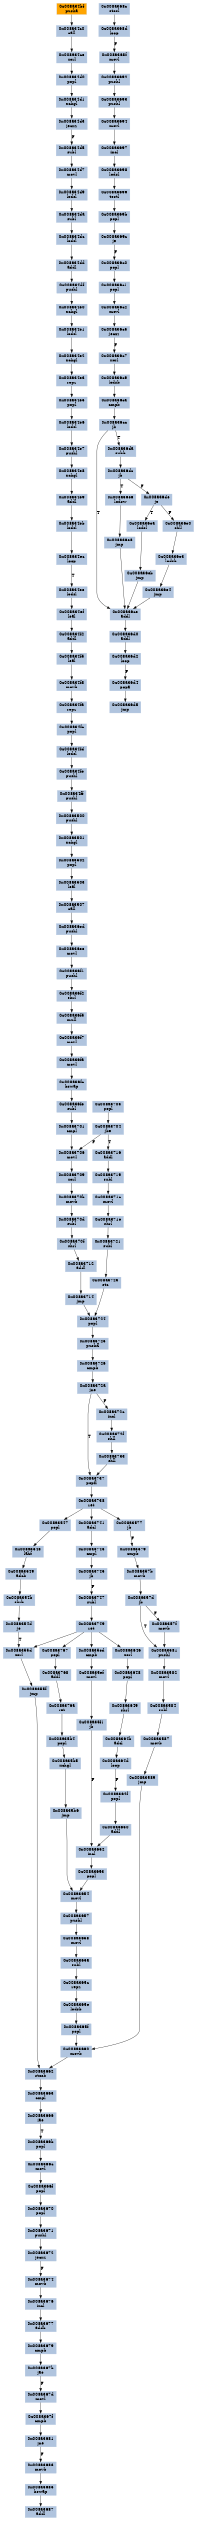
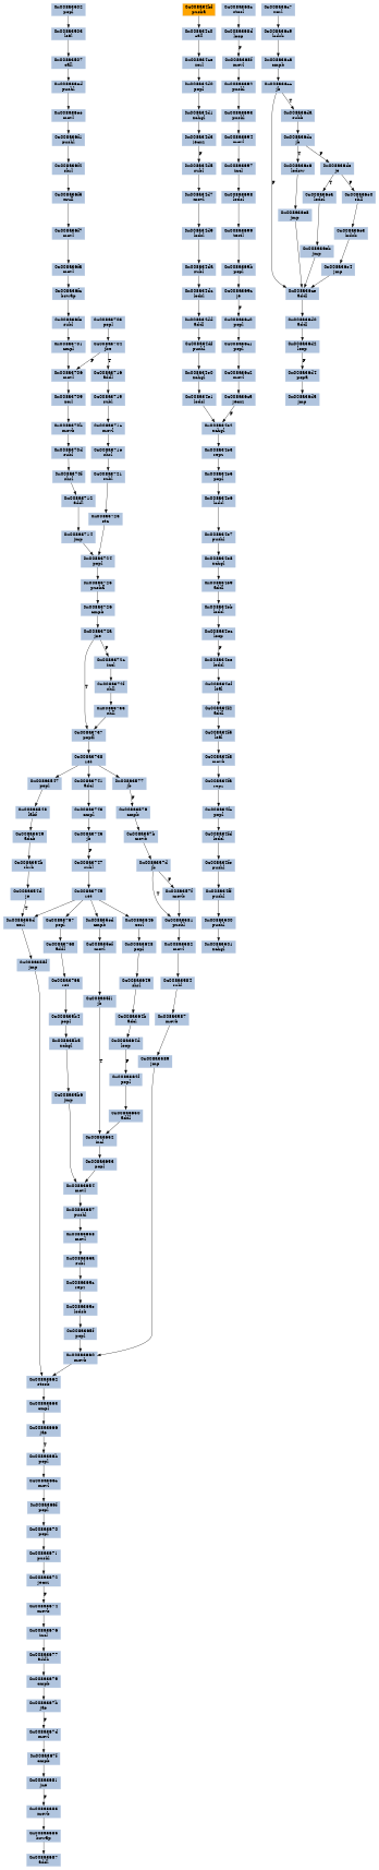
  strict digraph {
    node [color=lightsteelblue fillcolor=lightsteelblue shape=rectangle style=filled]
    edge [color="#000000"]
    n1 [label="0x008a370f\nshrl"]
    n2 [label="0x008a3712\naddl"]
    n3 [label="0x008a3714\njmp"]
    n4 [label="0x008a3724\npopl"]
    n5 [label="0x008a368f\nmovl"]
    n6 [label="0x008a3692\npushl"]
    n7 [label="0x008a3693\npushl"]
    n8 [label="0x008a3694\nmovl"]
    n9 [label="0x008a3676\nincl"]
    n10 [label="0x008a3677\naddb"]
    n11 [label="0x008a3679\ncmpb"]
    n12 [label="0x008a367b\njae"]
    n13 [label="0x008a3657\npushl"]
    n14 [label="0x008a3658\nmovl"]
    n15 [label="0x008a365a\nsubl"]
    n16 [label="0x008a365c\nrepz"]
    n17 [label="0x008a3500\npushl"]
    n18 [label="0x008a3501\nxchgl"]
    n19 [label="0x008a3502\npopl"]
    n20 [label="0x008a3503\nleal"]
    n21 [label="0x008a34df\npushl"]
    n22 [label="0x008a34e0\nxchgl"]
    n23 [label="0x008a34e1\nlodsl"]
    n24 [label="0x008a34e2\nxchgl"]
    n25 [label="0x008a34d7\nmovl"]
    n26 [label="0x008a34d9\nlodsl"]
    n27 [label="0x008a34da\nsubl"]
    n28 [label="0x008a34dc\nlodsl"]
    n29 [label="0x008a3701\ncmpl"]
    n30 [label="0x008a3706\nmovl"]
    n31 [label="0x008a3703\npopl"]
    n32 [label="0x008a3704\njbe"]
    n33 [label="0x008a3716\naddl"]
    n34 [label="0x008a36fa\nmovl"]
    n35 [label="0x008a36fc\nbswap"]
    n36 [label="0x008a36fe\nsubl"]
    n37 [label="0x008a36c5\njecxz"]
    n38 [label="0x008a36c7\nxorl"]
    n39 [label="0x008a36c9\nlodsb"]
    n40 [label="0x008a36ca\ncmpb"]
    n41 [label="0x008a34d5\nsubl"]
    n42 [label="0x008a367d\nmovl"]
    n43 [label="0x008a367f\ncmpb"]
    n44 [label="0x008a3681\njne"]
    n45 [label="0x008a3683\nmovb"]
    n46 [label="0x008a364f\npopl"]
    n47 [label="0x008a3650\naddl"]
    n48 [label="0x008a3652\nincl"]
    n49 [label="0x008a3653\npopl"]
    n50 [label="0x008a34e8\nxchgl"]
    n51 [label="0x008a34e9\naddl"]
    n52 [label="0x008a34eb\nlodsl"]
    n53 [label="0x008a34ec\nloop"]
    n54 [label="0x008a36ce\naddl"]
    n55 [label="0x008a36d0\naddl"]
    n56 [label="0x008a36d2\nloop"]
    n57 [label="0x008a36d4\npopa"]
    n58 [label="0x008a3726\ncmpb"]
    n59 [label="0x008a372a\njne"]
    n60 [label="0x008a3737\npopfl"]
    n61 [label="0x008a372c\nincl"]
    n62 [label="0x008a3738\nret"]
    n63 [label="0x008a372f\nshll"]
    n64 [label="0x008a3743\ncmpl"]
    n65 [label="0x008a3745\njb"]
    n66 [label="0x008a3747\nsubl"]
    n67 [label="0x008a3749\nret"]
    n68 [label="0x008a34fa\nrepz"]
    n69 [label="0x008a34fc\npopl"]
    n70 [label="0x008a34fd\nlodsl"]
    n71 [label="0x008a34fe\npushl"]
    n72 [label="0x008a34ee\nlodsl"]
    n73 [label="0x008a34ef\nleal"]
    n74 [label="0x008a34f2\naddl"]
    n75 [label="0x008a34f5\nleal"]
    n76 [label="0x008a370d\nsubl"]
    n77 [label="0x008a3685\nbswap"]
    n78 [label="0x008a3687\naddl"]
    n79 [label="0x008a34e3\nrepz"]
    n80 [label="0x008a34e5\npopl"]
    n81 [label="0x008a34e6\nlodsl"]
    n82 [label="0x008a34e7\npushl"]
    n83 [label="0x008a365e\nlodsb"]
    n84 [label="0x008a365f\npopl"]
    n85 [label="0x008a34dd\naddl"]
    n86 [label="0x008a36cc\njb"]
    n87 [label="0x008a36da\nsubb"]
    n88 [label="0x008a36dc\njb"]
    n89 [label="0x008a36e6\nlodsw"]
    n90 [label="0x008a36de\nje"]
    n91 [label="0x008a355d\nxorl"]
    n92 [label="0x008a3767\npopl"]
    n93 [label="0x008a35ed\ncmpb"]
    n94 [label="0x008a3646\nxorl"]
    n95 [label="0x008a3548\nlahf"]
    n96 [label="0x008a3549\nadcb"]
    n97 [label="0x008a354b\nshrb"]
    n98 [label="0x008a354d\nje"]
    n99 [label="0x008a3584\nsubl"]
    n100 [label="0x008a3587\nmovb"]
    n101 [label="0x008a3589\njmp"]
    n102 [label="0x008a3660\nmovb"]
    n103 [label="0x008a355f\njmp"]
    n104 [label="0x008a3662\nstosb"]
    n105 [label="0x008a3663\ncmpl"]
    n106 [label="0x008a36ea\nlodsl"]
    n107 [label="0x008a36eb\njmp"]
    n108 [label="0x008a36f7\nmovl"]
    n109 [label="0x008a364b\nadcl"]
    n110 [label="0x008a364d\nloop"]
    n111 [label="0x008a3699\ntestl"]
    n112 [label="0x008a369b\npopl"]
    n113 [label="0x008a369c\nje"]
    n114 [label="0x008a36c0\npopl"]
    n115 [label="0x008a36e8\njmp"]
    n116 [label="0x008a370b\nmovb"]
    n117 [label="0x008a371c\nmovl"]
    n118 [label="0x008a371e\nshrl"]
    n119 [label="0x008a3721\nsubl"]
    n120 [label="0x008a3723\nstc"]
    n121 [label="0x008a376a\nret"]
    n122 [label="0x008a35b4\npopl"]
    n123 [label="0x008a35b5\nxchgl"]
    n124 [label="0x008a35b6\njmp"]
    n125 [label="0x008a3768\naddl"]
    n126 [label="0x008a35ef\nmovl"]
    n127 [label="0x008a3648\npopl"]
    n128 [label="0x008a36f5\nmull"]
    n129 [label="0x008a366f\npopl"]
    n130 [label="0x008a3670\npopl"]
    n131 [label="0x008a3671\npushl"]
    n132 [label="0x008a3672\njecxz"]
    n133 [label="0x008a34d1\nxchgl"]
    n134 [label="0x008a34d3\njecxz"]
    n135 [label="0x008a3579\ncmpb"]
    n136 [label="0x008a357b\nmovb"]
    n137 [label="0x008a357d\njb"]
    n138 [label="0x008a3581\npushl"]
    n139 [label="0x008a357f\nmovb"]
    n140 [label="0x008a3507\ncall"]
    n141 [label="0x008a36ed\npushl"]
    n142 [label="0x008a36ee\nmovl"]
    n143 [label="0x008a36f1\npushl"]
    n144 [label="0x008a3547\npopl"]
    n145 [label="0x008a368d\nloop"]
    n146 [label="0x008a3741\nadcl"]
    n147 [label="0x008a3577\njb"]
    n148 [label="0x008a368c\nstosl"]
    n149 [label="0x008a36d5\njmp"]
    n150 [label="0x008a3697\nincl"]
    n151 [label="0x008a3698\nlodsl"]
    n152 [label="0x008a3725\npushfl"]
    n153 [label="0x008a3666\njae"]
    n154 [label="0x008a366b\npopl"]
    n155 [label="0x008a366c\nmovl"]
    n156 [label="0x008a36f2\nshrl"]
    n157 [label="0x008a36c1\npopl"]
    n158 [label="0x008a36c2\nmovl"]
    n159 [label="0x008a3733\nshll"]
    n160 [label="0x008a34c0\ncall"]
    n161 [label="0x008a34ce\nxorl"]
    n162 [label="0x008a34d0\npopl"]
    n163 [label="0x008a3649\nshrl"]
    n164 [label="0x008a3674\nmovb"]
    n165 [label="0x008a35f1\njb"]
    n166 [label="0x008a34ff\npushl"]
    n167 [label="0x008a3582\nmovl"]
    n168 [label="0x008a36e4\njmp"]
    n169 [label="0x008a3709\nxorl"]
    n170 [label="0x008a36e0\nshll"]
    n171 [label="0x008a36e3\nlodsb"]
    n172 [color=lightgrey fillcolor=orange label="0x008a34bf\npusha"]
    n173 [label="0x008a3654\nmovl"]
    n174 [label="0x008a34f8\nmovb"]
    n175 [label="0x008a3719\nsubl"]
    n1 -> n2
    n2 -> n3
    n3 -> n4
    n4 -> n152
    n5 -> n6
    n6 -> n7
    n7 -> n8
    n8 -> n150
    n9 -> n10
    n10 -> n11
    n11 -> n12
    n12 -> n42 [label=F]
    n13 -> n14
    n14 -> n15
    n15 -> n16
    n16 -> n83
    n17 -> n18
-   n18 -> n19
    n19 -> n20
    n20 -> n140
    n21 -> n22
    n22 -> n23
    n23 -> n24
    n24 -> n79
    n25 -> n26
    n26 -> n27
    n27 -> n28
    n28 -> n85
    n29 -> n30
    n30 -> n169
    n31 -> n32
    n32 -> n30 [label=F]
    n32 -> n33 [label=T]
    n33 -> n175
    n34 -> n35
    n35 -> n36
    n36 -> n29
-   n37 -> n38 [label=F]
+   n37 -> n24 [label=F]
    n38 -> n39
    n39 -> n40
    n40 -> n86
    n41 -> n25
    n42 -> n43
    n43 -> n44
    n44 -> n45 [label=F]
    n45 -> n77
    n46 -> n47
    n47 -> n48
    n48 -> n49
    n49 -> n173
    n50 -> n51
    n51 -> n52
    n52 -> n53
-   n53 -> n72 [label=T]
+   n53 -> n72 [label=F]
    n54 -> n55
    n55 -> n56
    n56 -> n57 [label=F]
    n57 -> n149
    n58 -> n59
    n59 -> n60 [label=T]
    n59 -> n61 [label=F]
    n60 -> n62
    n61 -> n63
    n62 -> n144
    n62 -> n146
    n62 -> n147
    n63 -> n159
    n64 -> n65
    n65 -> n66 [label=F]
    n66 -> n67
    n67 -> n91
    n67 -> n92
    n67 -> n93
    n67 -> n94
    n68 -> n69
    n69 -> n70
    n70 -> n71
    n71 -> n166
    n72 -> n73
    n73 -> n74
    n74 -> n75
    n75 -> n174
    n76 -> n1
    n77 -> n78
    n79 -> n80
    n80 -> n81
    n81 -> n82
    n82 -> n50
    n83 -> n84
    n84 -> n102
    n85 -> n21
-   n86 -> n54 [label=T]
+   n86 -> n54 [label=F]
    n86 -> n87 [label=T]
    n87 -> n88
    n88 -> n89 [label=T]
    n88 -> n90 [label=F]
    n89 -> n115
    n90 -> n106 [label=T]
    n90 -> n170 [label=F]
    n91 -> n103
    n92 -> n125
    n93 -> n126
    n94 -> n127
    n95 -> n96
    n96 -> n97
    n97 -> n98
    n98 -> n91 [label=T]
    n99 -> n100
    n100 -> n101
    n101 -> n102
    n102 -> n104
    n103 -> n104
    n104 -> n105
    n105 -> n153
    n106 -> n107
    n107 -> n54
    n108 -> n34
    n109 -> n110
    n110 -> n46 [label=F]
    n111 -> n112
    n112 -> n113
    n113 -> n114 [label=F]
    n114 -> n157
    n115 -> n54
    n116 -> n76
    n117 -> n118
    n118 -> n119
    n119 -> n120
    n120 -> n4
    n121 -> n122
    n122 -> n123
    n123 -> n124
    n124 -> n173
    n125 -> n121
    n126 -> n165
    n127 -> n163
    n128 -> n108
    n129 -> n130
    n130 -> n131
    n131 -> n132
    n132 -> n164 [label=F]
    n133 -> n134
    n134 -> n41 [label=F]
    n135 -> n136
    n136 -> n137
    n137 -> n138 [label=T]
    n137 -> n139 [label=F]
    n138 -> n167
    n139 -> n138
    n140 -> n141
    n141 -> n142
    n142 -> n143
    n143 -> n156
    n144 -> n95
    n145 -> n5 [label=F]
    n146 -> n64
    n147 -> n135 [label=F]
    n148 -> n145
    n150 -> n151
    n151 -> n111
    n152 -> n58
    n153 -> n154 [label=T]
    n154 -> n155
    n155 -> n129
    n156 -> n128
    n157 -> n158
    n158 -> n37
    n159 -> n60
    n160 -> n161
    n161 -> n162
    n162 -> n133
    n163 -> n109
    n164 -> n9
-   n165 -> n48 [label=F]
+   n165 -> n48 [label=T]
    n166 -> n17
    n167 -> n99
    n168 -> n54
    n169 -> n116
    n170 -> n171
    n171 -> n168
    n172 -> n160
    n173 -> n13
    n174 -> n68
    n175 -> n117
  }
